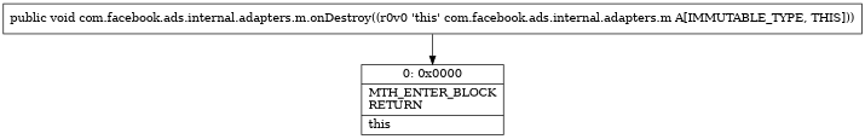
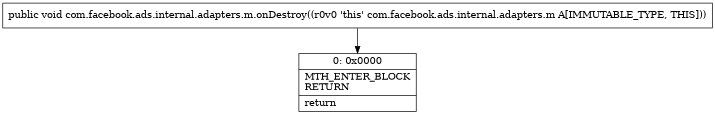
  digraph {
    node [shape=record]
-   n1 [label="{0\:\ 0x0000|MTH_ENTER_BLOCK\lRETURN\l|this\l}"]
+   n1 [label="{0\:\ 0x0000|MTH_ENTER_BLOCK\lRETURN\l|return\l}"]
    n2 [label="{public void com.facebook.ads.internal.adapters.m.onDestroy((r0v0 'this' com.facebook.ads.internal.adapters.m A[IMMUTABLE_TYPE, THIS])) }"]
    n2 -> n1
  }
